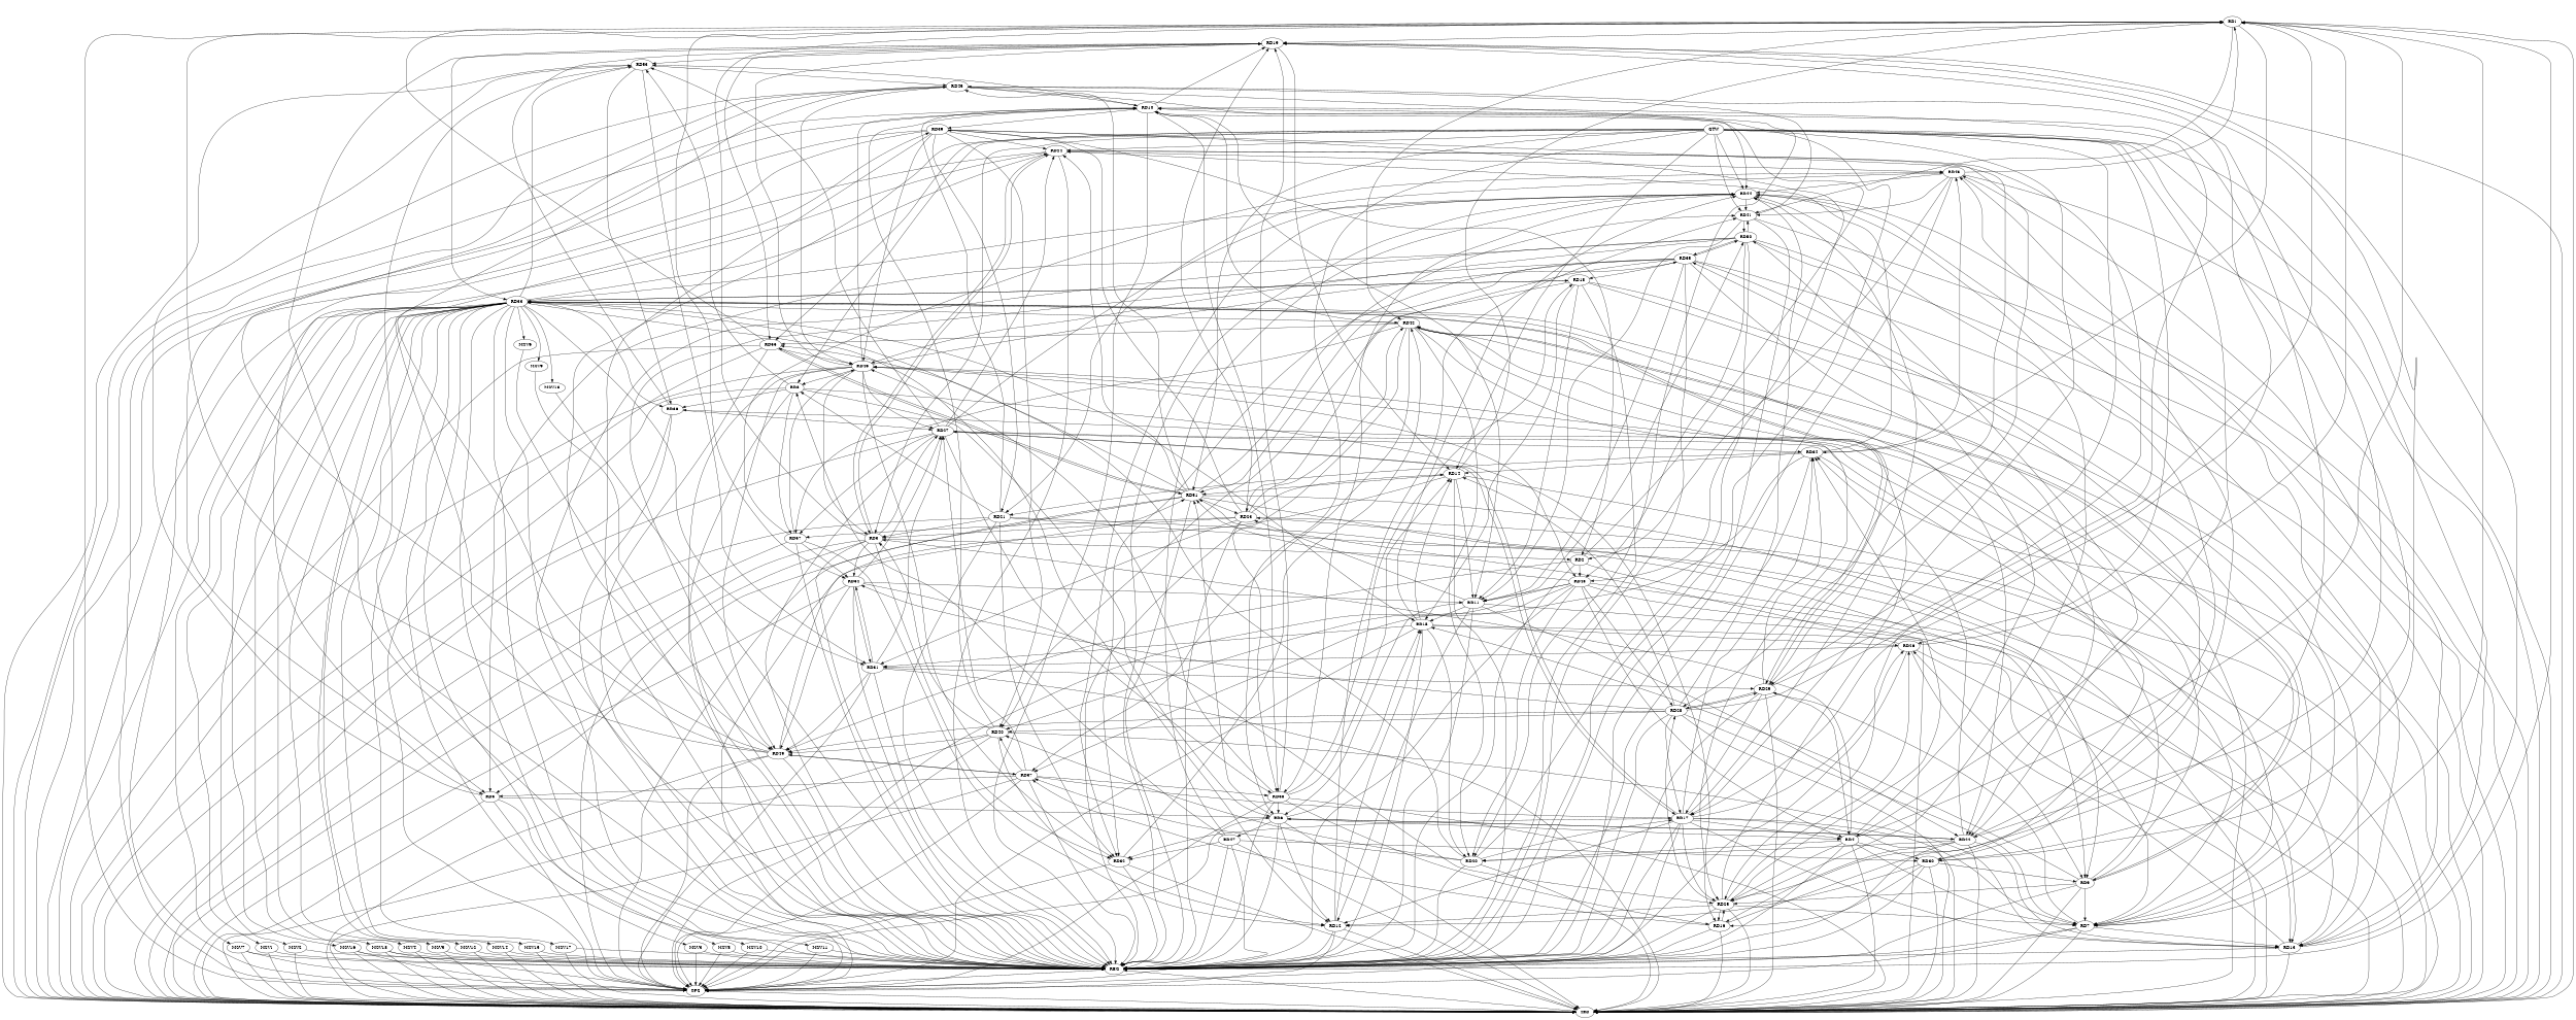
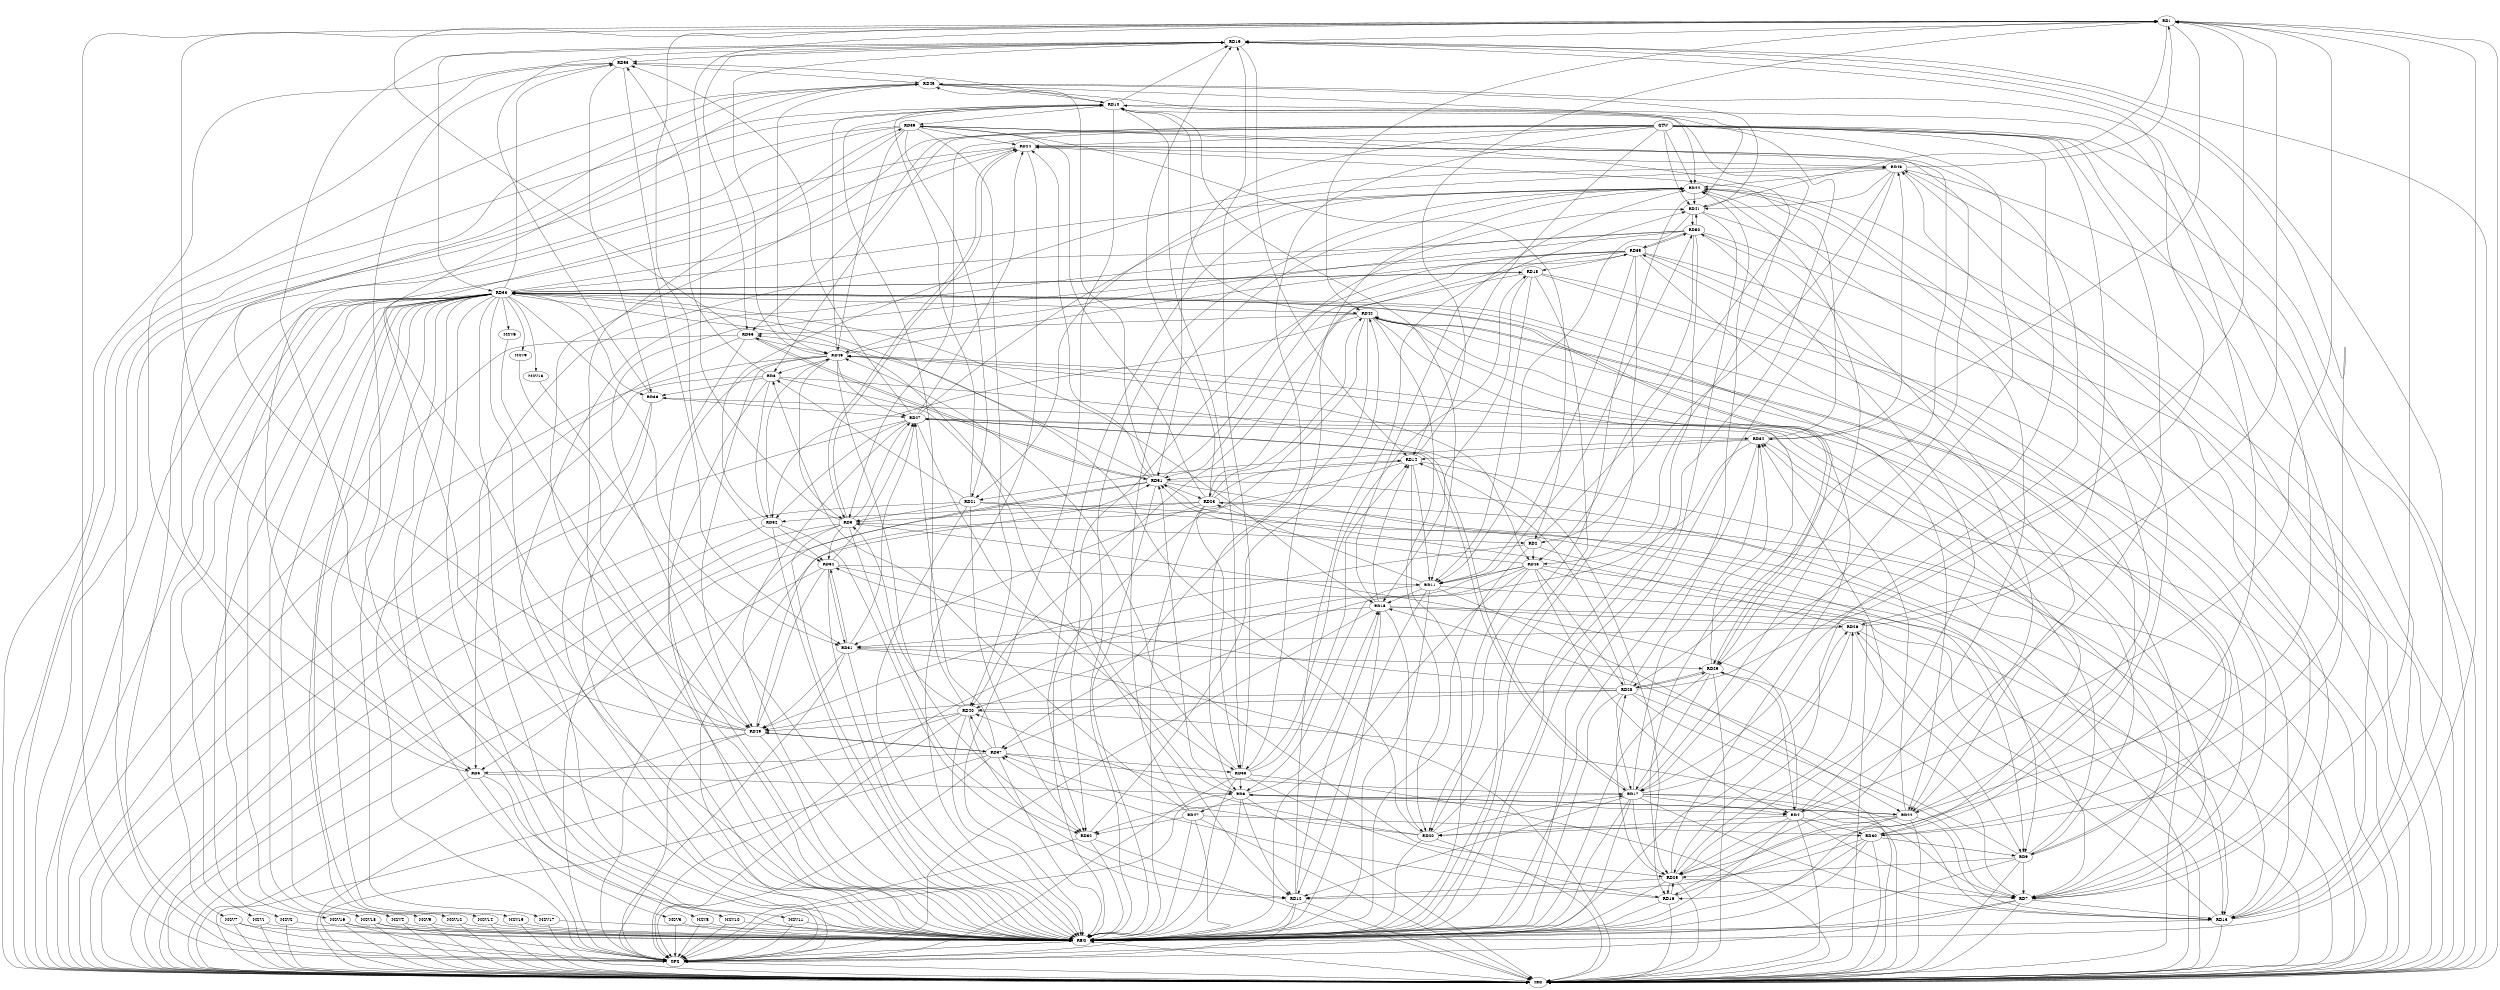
  strict digraph {
    n1 [label=RD1]
    n2 [label=RD19]
    n3 [label=RD34]
    n4 [label=RD41]
    n5 [label=RD42]
    n6 [label=RD54]
    n7 [label=REG]
    n8 [label=CFG]
    n9 [label=TRC]
    n10 [label=RD53]
    n11 [label=RD14]
    n12 [label=RD17]
    n13 [label=RD33]
    n14 [label=RD55]
    n15 [label=RD24]
    n16 [label=RD43]
    n17 [label=RD37]
    n18 [label=RD21]
    n19 [label=RD50]
    n20 [label=RD11]
    n21 [label=RD45]
    n22 [label=RD10]
    n23 [label=RD20]
    n24 [label=RD30]
-   n25 [label=RD57]
+   n25 [label=RD52]
    n26 [label=RD9]
    n27 [label=RD16]
    n28 [label=RD49]
    n29 [label=RD27]
    n30 [label=RD25]
    n31 [label=RD31]
    n32 [label=RD2]
    n33 [label=RD13]
    n34 [label=RD48]
    n35 [label=RD5]
    n36 [label=RD38]
    n37 [label=RD39]
    n38 [label=RD23]
    n39 [label=RD26]
    n40 [label=RD4]
    n41 [label=RD7]
    n42 [label=RD51]
    n43 [label=RD40]
    n44 [label=RD28]
    n45 [label=RD3]
    n46 [label=RD32]
    n47 [label=RD29]
    n48 [label=RD44]
    n49 [label=RD46]
    n50 [label=RD12]
    n51 [label=RD22]
    n52 [label=RD35]
    n53 [label=RD6]
    n54 [label=RD15]
    n55 [label=RD47]
    n56 [label=RD36]
    n57 [label=RD8]
    n58 [label=RD18]
    n59 [label=MSV1]
    n60 [label=MSV2]
    n61 [label=MSV3]
    n62 [label=MSV4]
    n63 [label=MSV5]
    n64 [label=MSV6]
    n65 [label=MSV7]
    n66 [label=MSV8]
    n67 [label=MSV9]
    n68 [label=MSV10]
    n69 [label=MSV11]
    n70 [label=MSV12]
    n71 [label=MSV13]
    n72 [label=MSV14]
    n73 [label=MSV15]
    n74 [label=MSV16]
    n75 [label=MSV17]
    n76 [label=MSV18]
    n77 [label=GTW]
    n1 -> n2
    n1 -> n3
    n1 -> n4
    n1 -> n5
    n1 -> n6
    n1 -> n7
    n1 -> n8
    n1 -> n9
    n2 -> n7
    n2 -> n9
    n2 -> n10
    n2 -> n11
    n2 -> n12
    n2 -> n13
    n2 -> n14
    n3 -> n7
    n3 -> n9
    n3 -> n11
    n3 -> n15
    n3 -> n16
    n3 -> n17
    n3 -> n18
    n4 -> n7
    n4 -> n9
    n4 -> n19
    n4 -> n20
    n4 -> n21
    n5 -> n7
    n5 -> n9
    n5 -> n14
    n5 -> n17
    n5 -> n22
    n5 -> n23
    n5 -> n24
    n5 -> n25
    n5 -> n26
    n5 -> n27
    n6 -> n7
    n6 -> n9
    n6 -> n20
    n6 -> n28
    n6 -> n29
    n6 -> n30
    n6 -> n31
    n7 -> n8
    n8 -> n9
    n9 -> n7
    n10 -> n7
    n10 -> n9
    n10 -> n21
    n10 -> n31
    n10 -> n56
    n11 -> n1
    n11 -> n7
    n11 -> n8
    n11 -> n9
    n11 -> n20
    n11 -> n42
    n12 -> n3
    n12 -> n7
    n12 -> n8
    n12 -> n9
    n12 -> n29
    n12 -> n30
    n12 -> n33
    n12 -> n39
    n12 -> n40
    n12 -> n41
    n12 -> n46
    n12 -> n48
    n12 -> n50
    n13 -> n5
    n13 -> n7
    n13 -> n9
    n13 -> n10
    n13 -> n15
    n13 -> n31
    n13 -> n41
    n13 -> n47
    n13 -> n48
    n13 -> n50
    n13 -> n51
    n13 -> n54
    n13 -> n56
    n13 -> n58
    n13 -> n59
    n13 -> n60
    n13 -> n61
    n13 -> n62
    n13 -> n63
    n13 -> n64
    n13 -> n65
    n13 -> n66
    n13 -> n67
    n13 -> n68
    n13 -> n69
    n13 -> n70
    n13 -> n71
    n13 -> n72
    n13 -> n73
    n13 -> n74
    n13 -> n75
    n13 -> n76
    n14 -> n1
    n14 -> n7
    n14 -> n8
    n14 -> n9
    n14 -> n42
    n14 -> n49
    n15 -> n7
    n15 -> n9
    n15 -> n16
    n15 -> n30
    n15 -> n35
    n15 -> n45
    n15 -> n47
    n16 -> n1
    n16 -> n4
    n16 -> n7
    n16 -> n9
    n16 -> n18
    n16 -> n32
    n16 -> n41
    n16 -> n48
    n17 -> n7
    n17 -> n8
    n17 -> n9
    n17 -> n12
    n17 -> n28
    n17 -> n29
    n17 -> n35
    n17 -> n36
    n17 -> n43
    n18 -> n7
    n18 -> n9
    n18 -> n22
    n18 -> n26
    n18 -> n33
    n18 -> n45
    n18 -> n46
    n18 -> n57
    n19 -> n4
    n19 -> n7
    n19 -> n8
    n19 -> n9
    n19 -> n34
    n19 -> n35
    n19 -> n49
    n19 -> n51
    n19 -> n52
    n20 -> n7
    n20 -> n9
    n20 -> n19
    n20 -> n38
    n20 -> n50
    n20 -> n51
    n20 -> n53
    n20 -> n54
    n21 -> n7
    n21 -> n8
    n21 -> n9
    n21 -> n22
    n21 -> n23
    n21 -> n48
    n21 -> n49
    n21 -> n51
    n22 -> n2
    n22 -> n7
    n22 -> n9
    n22 -> n10
    n22 -> n20
    n22 -> n30
    n22 -> n35
    n22 -> n36
    n22 -> n37
    n23 -> n7
    n23 -> n9
    n23 -> n12
    n23 -> n14
    n23 -> n17
    n23 -> n22
    n23 -> n43
    n24 -> n2
    n24 -> n7
    n24 -> n9
    n24 -> n16
    n24 -> n26
    n24 -> n27
    n24 -> n50
    n25 -> n6
    n25 -> n7
    n25 -> n9
    n25 -> n16
    n25 -> n49
    n25 -> n50
    n26 -> n5
    n26 -> n7
    n26 -> n9
    n26 -> n30
    n26 -> n41
    n26 -> n49
    n26 -> n54
    n26 -> n56
    n27 -> n7
    n27 -> n9
    n27 -> n17
    n27 -> n30
    n27 -> n52
    n28 -> n1
    n28 -> n7
    n28 -> n8
    n28 -> n9
    n28 -> n17
    n28 -> n21
    n28 -> n37
    n28 -> n42
    n29 -> n3
    n29 -> n7
    n29 -> n9
    n29 -> n10
    n29 -> n12
    n29 -> n15
    n29 -> n25
    n29 -> n36
    n29 -> n41
    n29 -> n48
    n30 -> n3
    n30 -> n5
    n30 -> n7
    n30 -> n9
    n30 -> n27
    n30 -> n39
    n30 -> n41
    n30 -> n44
    n30 -> n48
    n30 -> n50
    n31 -> n6
    n31 -> n7
    n31 -> n8
    n31 -> n9
    n31 -> n28
    n31 -> n29
    n31 -> n47
    n32 -> n7
    n32 -> n22
    n32 -> n28
    n32 -> n33
    n32 -> n34
    n33 -> n2
    n33 -> n7
    n33 -> n9
    n33 -> n16
    n33 -> n38
    n33 -> n39
    n34 -> n7
    n34 -> n8
    n34 -> n9
    n34 -> n20
    n34 -> n23
    n34 -> n40
    n34 -> n41
    n34 -> n42
    n34 -> n43
    n34 -> n44
    n35 -> n7
    n35 -> n8
    n35 -> n9
    n35 -> n10
    n35 -> n53
    n36 -> n2
    n36 -> n7
    n36 -> n8
    n36 -> n9
    n36 -> n11
    n36 -> n27
    n36 -> n49
    n36 -> n53
    n36 -> n58
    n37 -> n7
    n37 -> n8
    n37 -> n9
    n37 -> n15
    n37 -> n18
    n37 -> n32
    n37 -> n34
    n37 -> n43
    n37 -> n44
    n37 -> n49
    n38 -> n2
    n38 -> n5
    n38 -> n7
    n38 -> n9
    n38 -> n11
    n38 -> n25
    n38 -> n31
    n38 -> n36
    n38 -> n37
    n38 -> n45
    n39 -> n1
    n39 -> n7
    n39 -> n9
    n39 -> n26
    n39 -> n31
    n39 -> n42
    n40 -> n1
    n40 -> n7
    n40 -> n9
    n40 -> n19
    n40 -> n23
    n40 -> n24
    n40 -> n30
    n40 -> n41
    n40 -> n45
    n41 -> n1
    n41 -> n7
    n41 -> n8
    n41 -> n9
    n41 -> n33
    n41 -> n47
    n41 -> n49
    n42 -> n4
    n42 -> n7
    n42 -> n8
    n42 -> n9
    n42 -> n13
    n42 -> n14
    n42 -> n15
    n42 -> n21
    n42 -> n26
    n42 -> n35
    n42 -> n38
+   n43 -> n7
    n43 -> n8
    n43 -> n9
    n43 -> n22
    n43 -> n28
    n43 -> n33
    n43 -> n45
    n43 -> n50
    n44 -> n1
    n44 -> n6
    n44 -> n7
    n44 -> n9
    n44 -> n11
    n44 -> n12
    n44 -> n28
    n44 -> n41
    n44 -> n43
    n44 -> n47
    n44 -> n48
    n45 -> n1
    n45 -> n6
    n45 -> n7
    n45 -> n8
    n45 -> n9
    n45 -> n15
    n45 -> n29
    n45 -> n32
    n45 -> n46
    n46 -> n5
    n46 -> n7
    n46 -> n8
    n46 -> n9
    n47 -> n3
    n47 -> n7
    n47 -> n9
    n47 -> n12
    n47 -> n13
-   n47 -> n22
    n47 -> n40
    n47 -> n44
    n48 -> n4
    n48 -> n7
    n48 -> n9
    n48 -> n33
    n48 -> n36
    n48 -> n46
    n49 -> n2
    n49 -> n7
    n49 -> n9
    n49 -> n22
    n49 -> n28
    n49 -> n29
    n49 -> n34
    n49 -> n45
    n49 -> n46
    n49 -> n52
    n49 -> n57
    n50 -> n4
    n50 -> n7
    n50 -> n8
    n50 -> n9
    n50 -> n54
    n51 -> n3
    n51 -> n7
    n51 -> n9
    n51 -> n23
    n51 -> n27
    n51 -> n33
    n51 -> n48
    n51 -> n53
    n52 -> n7
    n52 -> n9
    n52 -> n19
    n52 -> n20
    n52 -> n28
    n52 -> n38
    n52 -> n41
    n52 -> n42
    n52 -> n46
    n52 -> n51
    n52 -> n58
    n53 -> n7
    n53 -> n8
    n53 -> n9
    n53 -> n40
    n53 -> n42
    n53 -> n50
    n53 -> n51
    n53 -> n54
    n53 -> n55
    n54 -> n7
    n54 -> n8
    n54 -> n9
    n54 -> n11
    n54 -> n23
    n54 -> n31
    n54 -> n39
    n54 -> n48
    n55 -> n7
    n55 -> n8
    n55 -> n9
    n55 -> n24
    n55 -> n46
    n55 -> n48
    n55 -> n57
    n56 -> n2
    n56 -> n7
    n56 -> n9
    n56 -> n29
    n57 -> n7
    n57 -> n9
    n57 -> n10
    n57 -> n25
    n57 -> n30
    n57 -> n53
    n57 -> n56
    n58 -> n7
    n58 -> n9
    n58 -> n13
    n58 -> n20
    n58 -> n33
    n58 -> n43
    n58 -> n54
    n59 -> n7
    n59 -> n9
    n60 -> n7
    n60 -> n9
    n61 -> n7
    n61 -> n8
    n62 -> n7
    n62 -> n9
    n63 -> n7
    n63 -> n9
    n64 -> n7
    n65 -> n7
    n65 -> n8
    n65 -> n9
    n66 -> n7
    n66 -> n8
    n67 -> n7
    n68 -> n7
    n68 -> n8
    n69 -> n7
    n69 -> n8
    n70 -> n7
    n70 -> n9
    n71 -> n7
    n72 -> n7
    n72 -> n9
    n73 -> n7
    n73 -> n9
    n74 -> n7
    n74 -> n8
    n74 -> n9
    n75 -> n7
    n75 -> n9
    n76 -> n7
    n76 -> n8
    n76 -> n9
    n77 -> n4
    n77 -> n9
    n77 -> n11
    n77 -> n12
    n77 -> n14
    n77 -> n15
    n77 -> n24
    n77 -> n28
    n77 -> n33
    n77 -> n39
    n77 -> n40
    n77 -> n42
    n77 -> n45
    n77 -> n47
    n77 -> n48
    n77 -> n53
    n77 -> n57
  }
